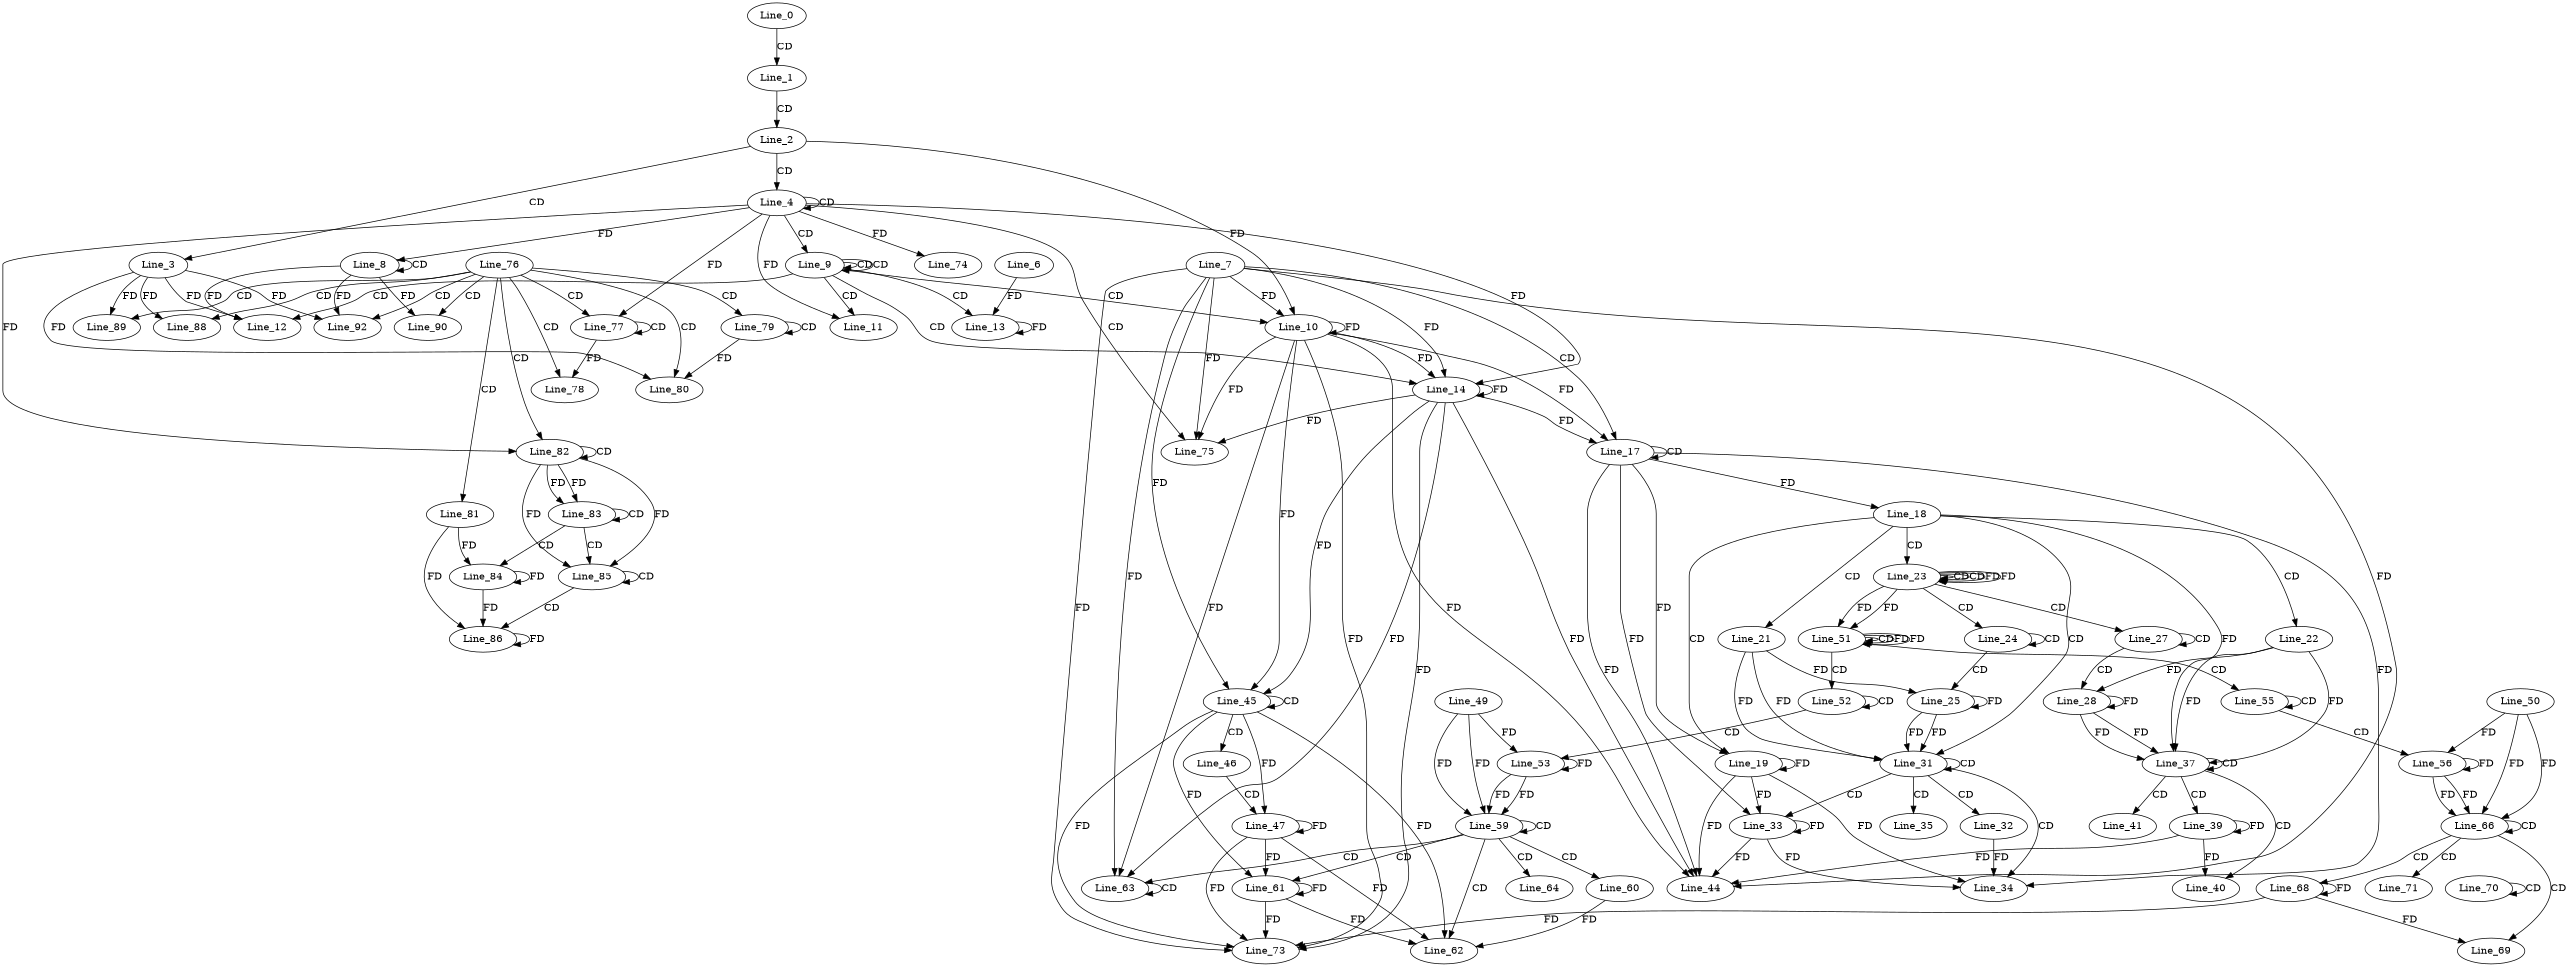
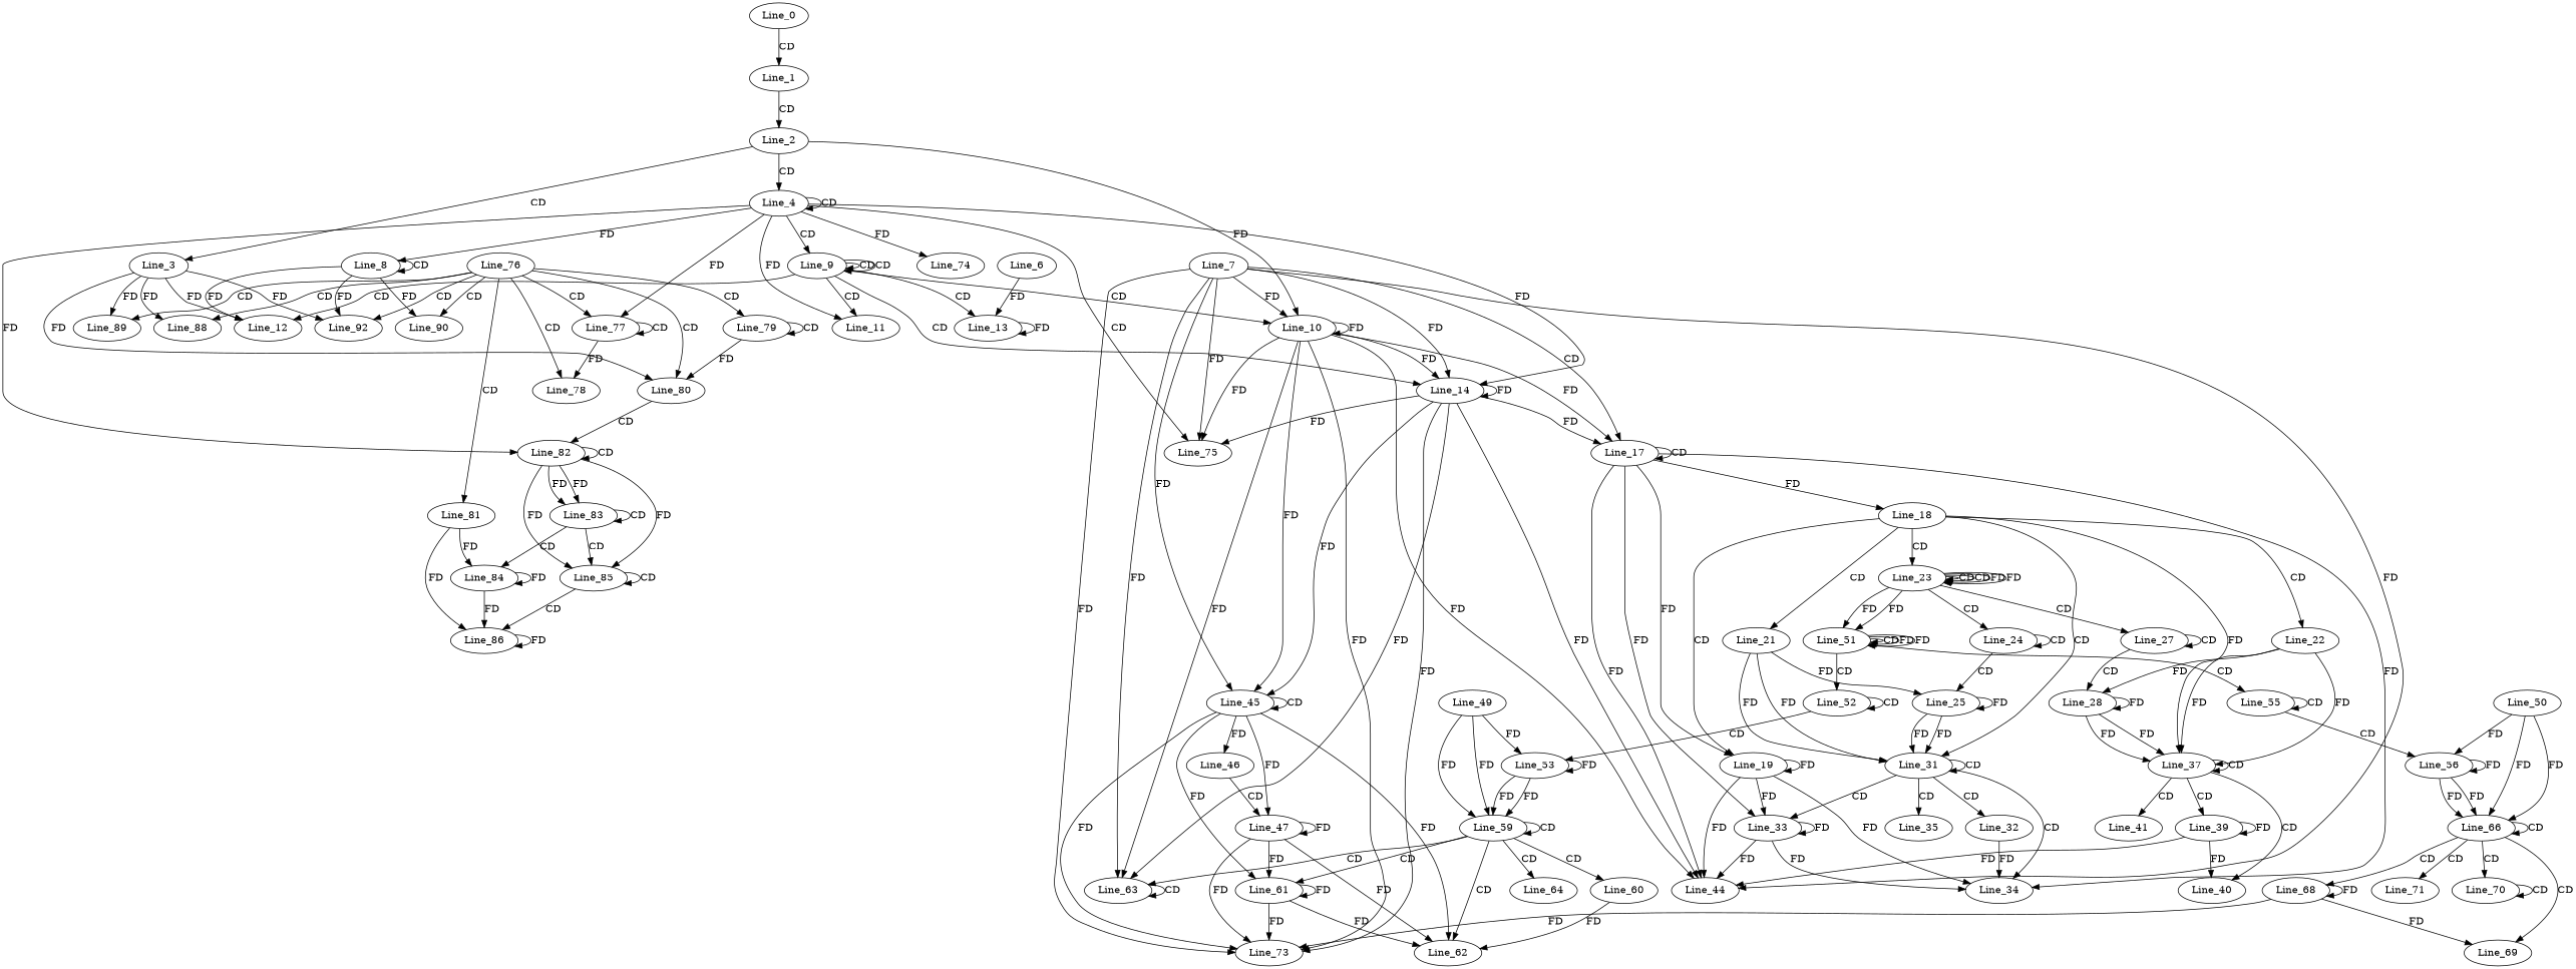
  digraph {
    Line_0
    Line_1
    Line_2
    Line_3
    Line_4
    Line_10
    n7 [label=Line_12]
    Line_80
    Line_88
    Line_89
    Line_92
    Line_8
    Line_9
    Line_11
    Line_14
    Line_74
    Line_75
    Line_77
    Line_82
    Line_17
    Line_44
    Line_45
    Line_63
    Line_73
    Line_90
    Line_13
    Line_78
    Line_83
    Line_85
    Line_18
    Line_19
    Line_33
    Line_34
    Line_46
    Line_47
    Line_61
    Line_62
    Line_7
    Line_6
    Line_21
    Line_22
    Line_23
    Line_31
    Line_37
    Line_25
    Line_28
    Line_24
    Line_27
    Line_51
    Line_32
    Line_35
    Line_39
    Line_40
    Line_41
    Line_52
    Line_55
    Line_53
    Line_56
    Line_59
    Line_60
    Line_64
    Line_49
    Line_66
    Line_68
    Line_69
    Line_70
    Line_71
    Line_50
    Line_76
    Line_79
    Line_81
    Line_84
    Line_86
    Line_0 -> Line_1 [label=CD]
    Line_1 -> Line_2 [label=CD]
    Line_2 -> Line_3 [label=CD]
    Line_2 -> Line_4 [label=CD]
    Line_2 -> Line_10 [label=FD]
    Line_3 -> n7 [label=FD]
    Line_3 -> Line_80 [label=FD]
    Line_3 -> Line_88 [label=FD]
    Line_3 -> Line_89 [label=FD]
    Line_3 -> Line_92 [label=FD]
    Line_4 -> Line_4 [label=CD]
    Line_4 -> Line_8 [label=FD]
    Line_4 -> Line_9 [label=CD]
    Line_4 -> Line_11 [label=FD]
    Line_4 -> Line_14 [label=FD]
    Line_4 -> Line_74 [label=FD]
    Line_4 -> Line_75 [label=CD]
    Line_4 -> Line_77 [label=FD]
    Line_4 -> Line_82 [label=FD]
    Line_10 -> Line_10 [label=FD]
    Line_10 -> Line_14 [label=FD]
    Line_10 -> Line_75 [label=FD]
    Line_10 -> Line_17 [label=FD]
    Line_10 -> Line_44 [label=FD]
    Line_10 -> Line_45 [label=FD]
    Line_10 -> Line_63 [label=FD]
    Line_10 -> Line_73 [label=FD]
    Line_8 -> n7 [label=FD]
    Line_8 -> Line_92 [label=FD]
    Line_8 -> Line_8 [label=CD]
    Line_8 -> Line_90 [label=FD]
    Line_9 -> Line_10 [label=CD]
    Line_9 -> n7 [label=CD]
    Line_9 -> Line_9 [label=CD]
    Line_9 -> Line_9 [label=CD]
    Line_9 -> Line_11 [label=CD]
    Line_9 -> Line_14 [label=CD]
    Line_9 -> Line_13 [label=CD]
    Line_14 -> Line_14 [label=FD]
    Line_14 -> Line_75 [label=FD]
    Line_14 -> Line_17 [label=FD]
    Line_14 -> Line_44 [label=FD]
    Line_14 -> Line_45 [label=FD]
    Line_14 -> Line_63 [label=FD]
    Line_14 -> Line_73 [label=FD]
    Line_77 -> Line_77 [label=CD]
    Line_77 -> Line_78 [label=FD]
    Line_82 -> Line_82 [label=CD]
    Line_82 -> Line_83 [label=FD]
    Line_82 -> Line_83 [label=FD]
    Line_82 -> Line_85 [label=FD]
    Line_82 -> Line_85 [label=FD]
    Line_17 -> Line_17 [label=CD]
    Line_17 -> Line_44 [label=FD]
    Line_17 -> Line_18 [label=FD]
    Line_17 -> Line_19 [label=FD]
    Line_17 -> Line_33 [label=FD]
    Line_17 -> Line_34 [label=FD]
    Line_45 -> Line_45 [label=CD]
    Line_45 -> Line_73 [label=FD]
-   Line_45 -> Line_46 [label=CD]
+   Line_45 -> Line_46 [label=FD]
    Line_45 -> Line_47 [label=FD]
    Line_45 -> Line_61 [label=FD]
    Line_45 -> Line_62 [label=FD]
    Line_63 -> Line_63 [label=CD]
    Line_13 -> Line_13 [label=FD]
    Line_83 -> Line_83 [label=CD]
    Line_83 -> Line_85 [label=CD]
    Line_83 -> Line_84 [label=CD]
    Line_85 -> Line_85 [label=CD]
    Line_85 -> Line_86 [label=CD]
    Line_18 -> Line_19 [label=CD]
    Line_18 -> Line_21 [label=CD]
    Line_18 -> Line_22 [label=CD]
    Line_18 -> Line_23 [label=CD]
    Line_18 -> Line_31 [label=CD]
    Line_18 -> Line_37 [label=FD]
    Line_19 -> Line_44 [label=FD]
    Line_19 -> Line_19 [label=FD]
    Line_19 -> Line_33 [label=FD]
    Line_19 -> Line_34 [label=FD]
    Line_33 -> Line_44 [label=FD]
    Line_33 -> Line_33 [label=FD]
    Line_33 -> Line_34 [label=FD]
    Line_46 -> Line_47 [label=CD]
    Line_47 -> Line_73 [label=FD]
    Line_47 -> Line_47 [label=FD]
    Line_47 -> Line_61 [label=FD]
    Line_47 -> Line_62 [label=FD]
    Line_61 -> Line_73 [label=FD]
    Line_61 -> Line_61 [label=FD]
    Line_61 -> Line_62 [label=FD]
    Line_7 -> Line_10 [label=FD]
    Line_7 -> Line_14 [label=FD]
    Line_7 -> Line_75 [label=FD]
    Line_7 -> Line_17 [label=CD]
    Line_7 -> Line_44 [label=FD]
    Line_7 -> Line_45 [label=FD]
    Line_7 -> Line_63 [label=FD]
    Line_7 -> Line_73 [label=FD]
    Line_6 -> Line_13 [label=FD]
    Line_21 -> Line_31 [label=FD]
    Line_21 -> Line_31 [label=FD]
    Line_21 -> Line_25 [label=FD]
    Line_22 -> Line_37 [label=FD]
    Line_22 -> Line_37 [label=FD]
    Line_22 -> Line_28 [label=FD]
    Line_23 -> Line_23 [label=CD]
    Line_23 -> Line_23 [label=CD]
    Line_23 -> Line_23 [label=FD]
    Line_23 -> Line_23 [label=FD]
    Line_23 -> Line_24 [label=CD]
    Line_23 -> Line_27 [label=CD]
    Line_23 -> Line_51 [label=FD]
    Line_23 -> Line_51 [label=FD]
    Line_31 -> Line_33 [label=CD]
    Line_31 -> Line_34 [label=CD]
    Line_31 -> Line_31 [label=CD]
    Line_31 -> Line_32 [label=CD]
    Line_31 -> Line_35 [label=CD]
    Line_37 -> Line_37 [label=CD]
    Line_37 -> Line_39 [label=CD]
    Line_37 -> Line_40 [label=CD]
    Line_37 -> Line_41 [label=CD]
    Line_25 -> Line_31 [label=FD]
    Line_25 -> Line_31 [label=FD]
    Line_25 -> Line_25 [label=FD]
    Line_28 -> Line_37 [label=FD]
    Line_28 -> Line_37 [label=FD]
    Line_28 -> Line_28 [label=FD]
    Line_24 -> Line_25 [label=CD]
    Line_24 -> Line_24 [label=CD]
    Line_27 -> Line_28 [label=CD]
    Line_27 -> Line_27 [label=CD]
    Line_51 -> Line_51 [label=CD]
    Line_51 -> Line_51 [label=FD]
    Line_51 -> Line_51 [label=FD]
    Line_51 -> Line_52 [label=CD]
    Line_51 -> Line_55 [label=CD]
    Line_32 -> Line_34 [label=FD]
    Line_39 -> Line_44 [label=FD]
    Line_39 -> Line_39 [label=FD]
    Line_39 -> Line_40 [label=FD]
    Line_52 -> Line_52 [label=CD]
    Line_52 -> Line_53 [label=CD]
    Line_55 -> Line_55 [label=CD]
    Line_55 -> Line_56 [label=CD]
    Line_53 -> Line_53 [label=FD]
    Line_53 -> Line_59 [label=FD]
    Line_53 -> Line_59 [label=FD]
    Line_56 -> Line_56 [label=FD]
    Line_56 -> Line_66 [label=FD]
    Line_56 -> Line_66 [label=FD]
    Line_59 -> Line_63 [label=CD]
    Line_59 -> Line_61 [label=CD]
    Line_59 -> Line_62 [label=CD]
    Line_59 -> Line_59 [label=CD]
    Line_59 -> Line_60 [label=CD]
    Line_59 -> Line_64 [label=CD]
    Line_60 -> Line_62 [label=FD]
    Line_49 -> Line_53 [label=FD]
    Line_49 -> Line_59 [label=FD]
    Line_49 -> Line_59 [label=FD]
    Line_66 -> Line_66 [label=CD]
    Line_66 -> Line_68 [label=CD]
    Line_66 -> Line_69 [label=CD]
+   Line_66 -> Line_70 [label=CD]
    Line_66 -> Line_71 [label=CD]
    Line_68 -> Line_73 [label=FD]
    Line_68 -> Line_68 [label=FD]
    Line_68 -> Line_69 [label=FD]
    Line_70 -> Line_70 [label=CD]
    Line_50 -> Line_56 [label=FD]
    Line_50 -> Line_66 [label=FD]
    Line_50 -> Line_66 [label=FD]
    Line_76 -> Line_80 [label=CD]
    Line_76 -> Line_88 [label=CD]
    Line_76 -> Line_89 [label=CD]
    Line_76 -> Line_92 [label=CD]
    Line_76 -> Line_77 [label=CD]
-   Line_76 -> Line_82 [label=CD]
+   Line_80 -> Line_82 [label=CD]
    Line_76 -> Line_90 [label=CD]
    Line_76 -> Line_78 [label=CD]
    Line_76 -> Line_79 [label=CD]
    Line_76 -> Line_81 [label=CD]
    Line_79 -> Line_80 [label=FD]
    Line_79 -> Line_79 [label=CD]
    Line_81 -> Line_84 [label=FD]
    Line_81 -> Line_86 [label=FD]
    Line_84 -> Line_84 [label=FD]
    Line_84 -> Line_86 [label=FD]
    Line_86 -> Line_86 [label=FD]
  }
